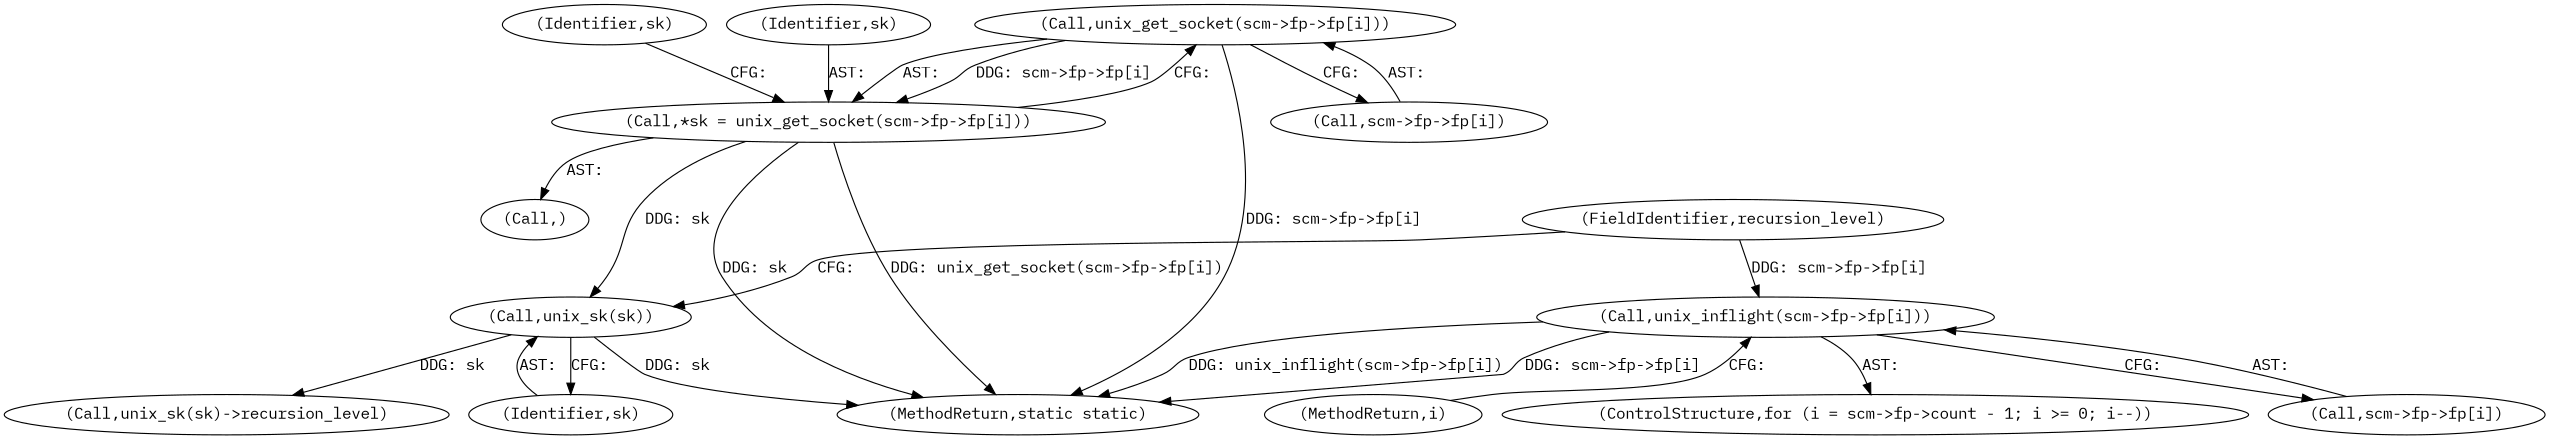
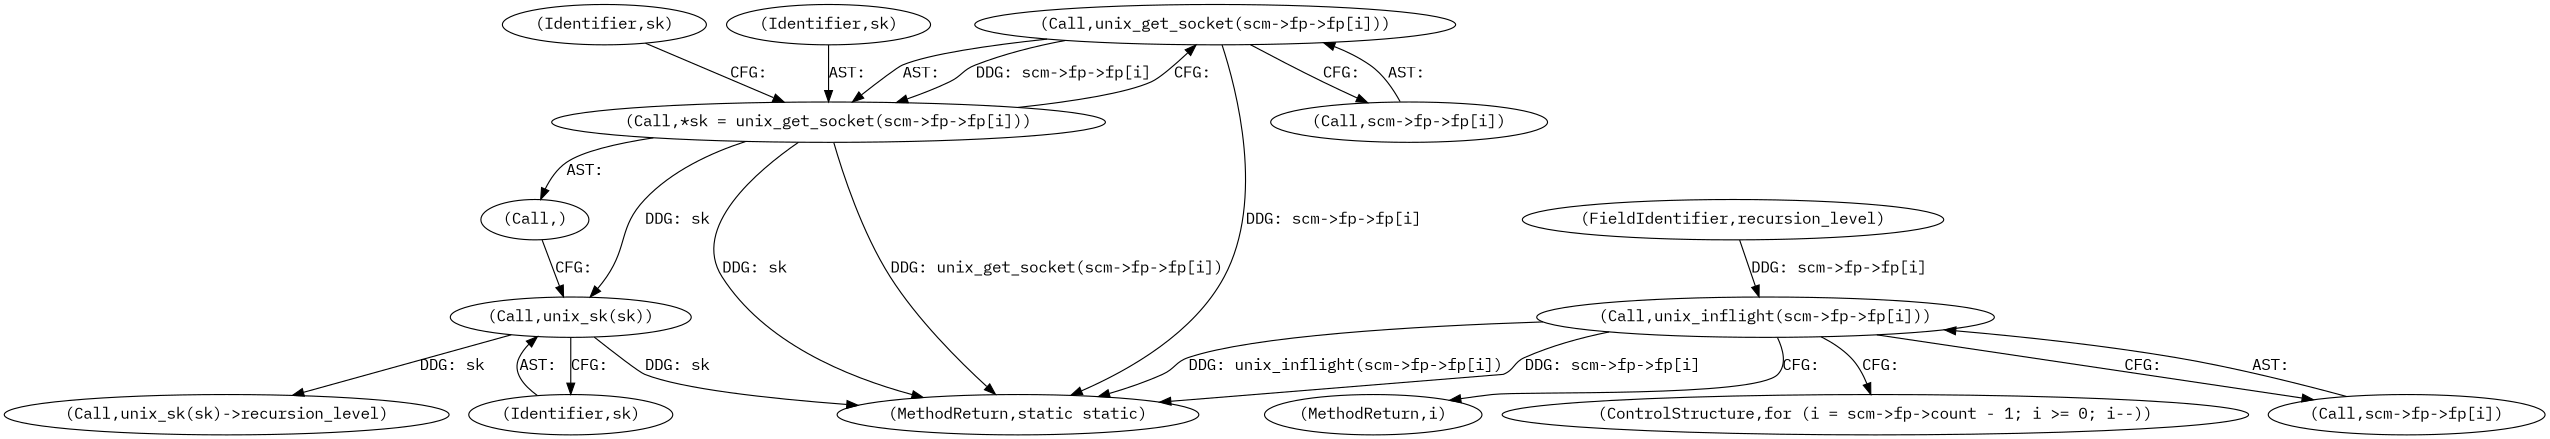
  digraph {
    fontname="IBM Plex Mono"
    node [fontname="IBM Plex Mono"]
    edge [fontname="IBM Plex Mono"]
    n1 [label="(Call,unix_get_socket(scm->fp->fp[i]))"]
    n2 [label="(Call,*sk = unix_get_socket(scm->fp->fp[i]))"]
    n3 [label="(MethodReturn,static static)"]
    n4 [label="(Call,scm->fp->fp[i])"]
    n5 [label="(Call,unix_sk(sk))"]
    n6 [label="(Call,)"]
    n7 [label="(Call,unix_inflight(scm->fp->fp[i]))"]
    n8 [label="(ControlStructure,for (i = scm->fp->count - 1; i >= 0; i--))"]
    n9 [label="(Call,scm->fp->fp[i])"]
    n10 [label="(Identifier,sk)"]
    n11 [label="(Call,unix_sk(sk)->recursion_level)"]
    n12 [label="(FieldIdentifier,recursion_level)"]
    n13 [label="(Identifier,sk)"]
    n14 [label="(Identifier,sk)"]
    n15 [label="(MethodReturn,i)"]
    n1 -> n2 [label="AST: "]
    n1 -> n2 [label="DDG: scm->fp->fp[i]"]
    n1 -> n3 [label="DDG: scm->fp->fp[i]"]
    n1 -> n4 [label="CFG: "]
    n2 -> n1 [label="CFG: "]
    n2 -> n3 [label="DDG: unix_get_socket(scm->fp->fp[i])"]
    n2 -> n3 [label="DDG: sk"]
    n2 -> n5 [label="DDG: sk"]
    n2 -> n6 [label="AST: "]
    n4 -> n1 [label="AST: "]
    n5 -> n3 [label="DDG: sk"]
    n5 -> n10 [label="CFG: "]
    n5 -> n11 [label="DDG: sk"]
    n7 -> n3 [label="DDG: unix_inflight(scm->fp->fp[i])"]
    n7 -> n3 [label="DDG: scm->fp->fp[i]"]
-   n7 -> n8 [label="AST: "]
+   n7 -> n8 [label="CFG: "]
    n7 -> n9 [label="CFG: "]
    n9 -> n7 [label="AST: "]
    n10 -> n5 [label="AST: "]
-   n12 -> n5 [label="CFG: "]
+   n6 -> n5 [label="CFG: "]
    n12 -> n7 [label="DDG: scm->fp->fp[i]"]
    n13 -> n2 [label="CFG: "]
    n14 -> n2 [label="AST: "]
-   n15 -> n7 [label="CFG: "]
+   n7 -> n15 [label="CFG: "]
  }
